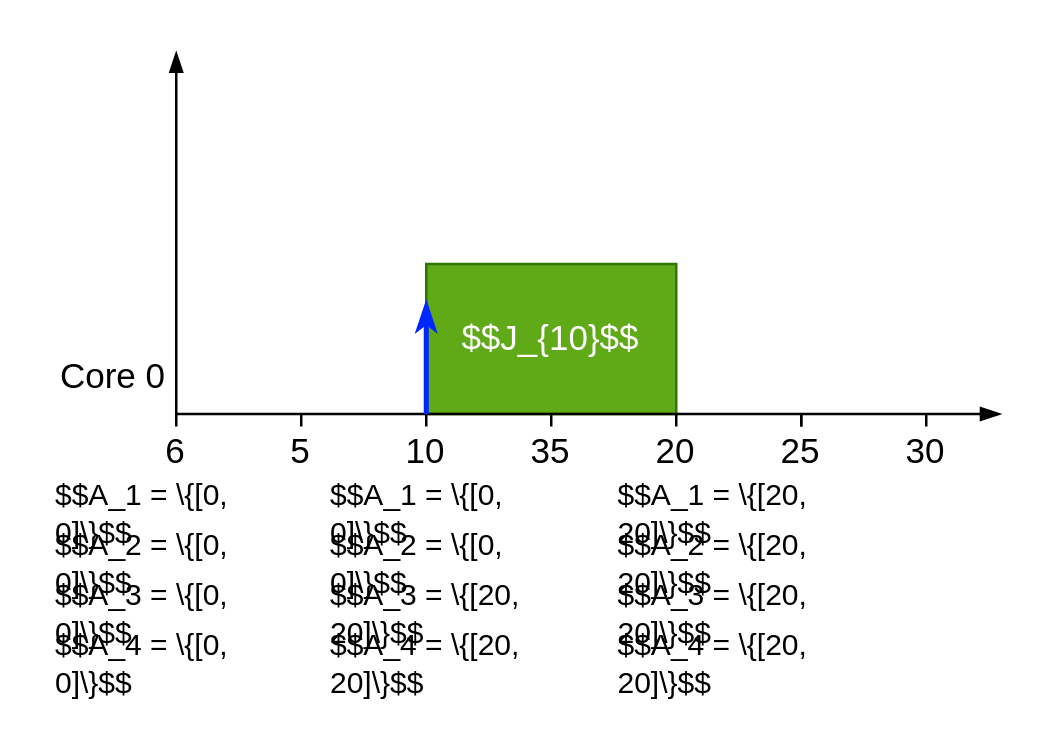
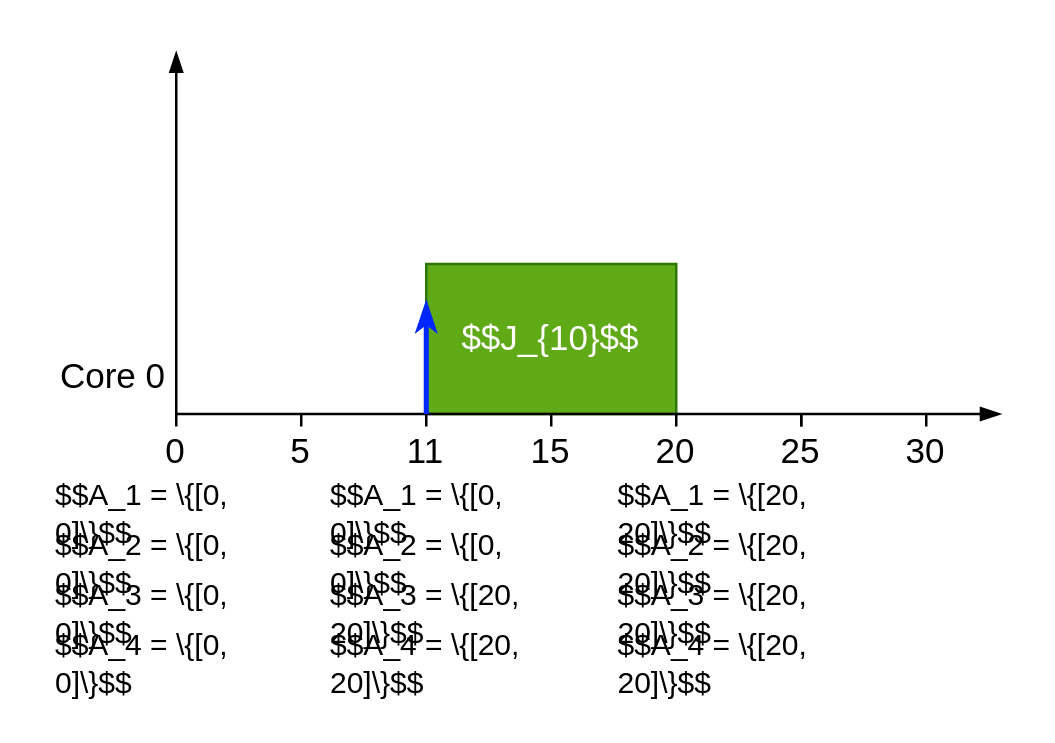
  <mxCell id="0" />
  <mxCell id="1" parent="0" />
  <mxCell id="2" value="$$J_{10}$$" style="rounded=0;whiteSpace=wrap;html=1;align=center;fillColor=#60a917;strokeColor=#2D7600;fontColor=#ffffff;comic=0;fontSize=14;" parent="1" vertex="1"><mxGeometry x="170" y="105" width="100" height="60" as="geometry" /></mxCell>
  <mxCell id="3" value="" style="endArrow=blockThin;html=1;strokeColor=#000000;endFill=1;exitX=0.5;exitY=0;exitDx=0;exitDy=0;" parent="1" edge="1"><mxGeometry width="50" height="50" relative="1" as="geometry"><mxPoint x="70" y="170" as="sourcePoint" /><mxPoint x="70" y="20" as="targetPoint" /></mxGeometry></mxCell>
- <mxCell id="4" value="&lt;div style=&quot;font-size: 14px;&quot;&gt;6&lt;/div&gt;" style="text;html=1;strokeColor=none;fillColor=none;align=center;verticalAlign=middle;whiteSpace=wrap;rounded=0;fontSize=14;" parent="1" vertex="1"><mxGeometry x="60" y="170" width="20" height="20" as="geometry" /></mxCell>
+ <mxCell id="4" value="&lt;div style=&quot;font-size: 14px;&quot;&gt;0&lt;/div&gt;" style="text;html=1;strokeColor=none;fillColor=none;align=center;verticalAlign=middle;whiteSpace=wrap;rounded=0;fontSize=14;" parent="1" vertex="1"><mxGeometry x="60" y="170" width="20" height="20" as="geometry" /></mxCell>
  <mxCell id="5" value="5" style="text;html=1;strokeColor=none;fillColor=none;align=center;verticalAlign=middle;whiteSpace=wrap;rounded=0;fontSize=14;" parent="1" vertex="1"><mxGeometry x="110" y="170" width="20" height="20" as="geometry" /></mxCell>
- <mxCell id="6" value="10" style="text;html=1;strokeColor=none;fillColor=none;align=center;verticalAlign=middle;whiteSpace=wrap;rounded=0;fontSize=14;" parent="1" vertex="1"><mxGeometry x="160" y="170" width="20" height="20" as="geometry" /></mxCell>
- <mxCell id="7" value="35" style="text;html=1;strokeColor=none;fillColor=none;align=center;verticalAlign=middle;whiteSpace=wrap;rounded=0;fontSize=14;" parent="1" vertex="1"><mxGeometry x="210" y="170" width="20" height="20" as="geometry" /></mxCell>
+ <mxCell id="6" value="11" style="text;html=1;strokeColor=none;fillColor=none;align=center;verticalAlign=middle;whiteSpace=wrap;rounded=0;fontSize=14;" parent="1" vertex="1"><mxGeometry x="160" y="170" width="20" height="20" as="geometry" /></mxCell>
+ <mxCell id="7" value="15" style="text;html=1;strokeColor=none;fillColor=none;align=center;verticalAlign=middle;whiteSpace=wrap;rounded=0;fontSize=14;" parent="1" vertex="1"><mxGeometry x="210" y="170" width="20" height="20" as="geometry" /></mxCell>
  <mxCell id="8" value="20" style="text;html=1;strokeColor=none;fillColor=none;align=center;verticalAlign=middle;whiteSpace=wrap;rounded=0;fontSize=14;" parent="1" vertex="1"><mxGeometry x="260" y="170" width="20" height="20" as="geometry" /></mxCell>
  <mxCell id="9" value="Core 0" style="text;html=1;strokeColor=none;fillColor=none;align=center;verticalAlign=middle;whiteSpace=wrap;rounded=0;fontSize=14;fontColor=#000000;" parent="1" vertex="1"><mxGeometry x="20" y="140" width="50" height="20" as="geometry" /></mxCell>
  <mxCell id="10" value="" style="endArrow=none;html=1;" parent="1" source="11" edge="1"><mxGeometry width="50" height="50" relative="1" as="geometry"><mxPoint x="320" y="195" as="sourcePoint" /><mxPoint x="320" y="165" as="targetPoint" /></mxGeometry></mxCell>
  <mxCell id="11" value="25" style="text;html=1;strokeColor=none;fillColor=none;align=center;verticalAlign=middle;whiteSpace=wrap;rounded=0;fontSize=14;" parent="1" vertex="1"><mxGeometry x="310" y="170" width="20" height="20" as="geometry" /></mxCell>
  <mxCell id="12" value="" style="endArrow=none;html=1;exitX=0.5;exitY=0;exitDx=0;exitDy=0;" parent="1" source="11" edge="1"><mxGeometry width="50" height="50" relative="1" as="geometry"><mxPoint x="320" y="195" as="sourcePoint" /><mxPoint x="320" y="165" as="targetPoint" /></mxGeometry></mxCell>
  <mxCell id="13" value="" style="endArrow=none;html=1;exitX=0.5;exitY=0;exitDx=0;exitDy=0;" parent="1" source="8" edge="1"><mxGeometry width="50" height="50" relative="1" as="geometry"><mxPoint x="325" y="175" as="sourcePoint" /><mxPoint x="270" y="165" as="targetPoint" /></mxGeometry></mxCell>
  <mxCell id="14" value="" style="endArrow=none;html=1;exitX=0.5;exitY=0;exitDx=0;exitDy=0;" parent="1" source="7" edge="1"><mxGeometry width="50" height="50" relative="1" as="geometry"><mxPoint x="330" y="180" as="sourcePoint" /><mxPoint x="220" y="165" as="targetPoint" /></mxGeometry></mxCell>
  <mxCell id="15" value="" style="endArrow=none;html=1;exitX=0.5;exitY=0;exitDx=0;exitDy=0;" parent="1" source="6" edge="1"><mxGeometry width="50" height="50" relative="1" as="geometry"><mxPoint x="225" y="175" as="sourcePoint" /><mxPoint x="170" y="165" as="targetPoint" /></mxGeometry></mxCell>
  <mxCell id="16" value="" style="endArrow=none;html=1;exitX=0.5;exitY=0;exitDx=0;exitDy=0;" parent="1" source="5" edge="1"><mxGeometry width="50" height="50" relative="1" as="geometry"><mxPoint x="230" y="180" as="sourcePoint" /><mxPoint x="120" y="165" as="targetPoint" /></mxGeometry></mxCell>
  <mxCell id="17" value="" style="endArrow=none;html=1;" parent="1" source="18" edge="1"><mxGeometry width="50" height="50" relative="1" as="geometry"><mxPoint x="370" y="195" as="sourcePoint" /><mxPoint x="370" y="165" as="targetPoint" /></mxGeometry></mxCell>
  <mxCell id="18" value="30" style="text;html=1;strokeColor=none;fillColor=none;align=center;verticalAlign=middle;whiteSpace=wrap;rounded=0;fontSize=14;" parent="1" vertex="1"><mxGeometry x="360" y="170" width="20" height="20" as="geometry" /></mxCell>
  <mxCell id="19" value="" style="endArrow=blockThin;html=1;endFill=1;" parent="1" edge="1"><mxGeometry width="50" height="50" relative="1" as="geometry"><mxPoint x="70" y="165" as="sourcePoint" /><mxPoint x="400" y="165" as="targetPoint" /></mxGeometry></mxCell>
  <mxCell id="20" value="" style="endArrow=classicThin;html=1;strokeColor=#0027FF;fillColor=#0050ef;endFill=1;strokeWidth=2;" parent="1" edge="1"><mxGeometry width="50" height="50" relative="1" as="geometry"><mxPoint x="170" y="165" as="sourcePoint" /><mxPoint x="170" y="120" as="targetPoint" /></mxGeometry></mxCell>
  <mxCell id="21" value="" style="group;align=left;" vertex="1" connectable="0" parent="1"><mxGeometry x="20" y="195" width="100" height="80" as="geometry" /></mxCell>
  <mxCell id="22" value="$$A_1 = \{[0, 0]\}$$" style="text;html=1;strokeColor=none;fillColor=none;align=left;verticalAlign=middle;whiteSpace=wrap;rounded=0;" vertex="1" parent="21"><mxGeometry width="100" height="20" as="geometry" /></mxCell>
  <mxCell id="23" value="$$A_2 = \{[0, 0]\}$$" style="text;html=1;strokeColor=none;fillColor=none;align=left;verticalAlign=middle;whiteSpace=wrap;rounded=0;" vertex="1" parent="21"><mxGeometry y="20" width="100" height="20" as="geometry" /></mxCell>
  <mxCell id="24" value="$$A_3 = \{[0, 0]\}$$" style="text;html=1;strokeColor=none;fillColor=none;align=left;verticalAlign=middle;whiteSpace=wrap;rounded=0;" vertex="1" parent="21"><mxGeometry y="40" width="100" height="20" as="geometry" /></mxCell>
  <mxCell id="25" value="$$A_4 = \{[0, 0]\}$$" style="text;html=1;strokeColor=none;fillColor=none;align=left;verticalAlign=middle;whiteSpace=wrap;rounded=0;" vertex="1" parent="21"><mxGeometry y="60" width="100" height="20" as="geometry" /></mxCell>
  <mxCell id="26" value="" style="group;align=left;" vertex="1" connectable="0" parent="1"><mxGeometry x="130" y="195" width="100" height="80" as="geometry" /></mxCell>
  <mxCell id="27" value="$$A_1 = \{[0, 0]\}$$" style="text;html=1;strokeColor=none;fillColor=none;align=left;verticalAlign=middle;whiteSpace=wrap;rounded=0;" vertex="1" parent="26"><mxGeometry width="100" height="20" as="geometry" /></mxCell>
  <mxCell id="28" value="$$A_2 = \{[0, 0]\}$$" style="text;html=1;strokeColor=none;fillColor=none;align=left;verticalAlign=middle;whiteSpace=wrap;rounded=0;" vertex="1" parent="26"><mxGeometry y="20" width="100" height="20" as="geometry" /></mxCell>
  <mxCell id="29" value="$$A_3 = \{[20, 20]\}$$" style="text;html=1;strokeColor=none;fillColor=none;align=left;verticalAlign=middle;whiteSpace=wrap;rounded=0;" vertex="1" parent="26"><mxGeometry y="40" width="100" height="20" as="geometry" /></mxCell>
  <mxCell id="30" value="$$A_4 = \{[20, 20]\}$$" style="text;html=1;strokeColor=none;fillColor=none;align=left;verticalAlign=middle;whiteSpace=wrap;rounded=0;" vertex="1" parent="26"><mxGeometry y="60" width="100" height="20" as="geometry" /></mxCell>
  <mxCell id="31" value="" style="group;align=left;" vertex="1" connectable="0" parent="1"><mxGeometry x="245" y="195" width="100" height="80" as="geometry" /></mxCell>
  <mxCell id="32" value="$$A_1 = \{[20, 20]\}$$" style="text;html=1;strokeColor=none;fillColor=none;align=left;verticalAlign=middle;whiteSpace=wrap;rounded=0;" vertex="1" parent="31"><mxGeometry width="100" height="20" as="geometry" /></mxCell>
  <mxCell id="33" value="$$A_2 = \{[20, 20]\}$$" style="text;html=1;strokeColor=none;fillColor=none;align=left;verticalAlign=middle;whiteSpace=wrap;rounded=0;" vertex="1" parent="31"><mxGeometry y="20" width="100" height="20" as="geometry" /></mxCell>
  <mxCell id="34" value="$$A_3 = \{[20, 20]\}$$" style="text;html=1;strokeColor=none;fillColor=none;align=left;verticalAlign=middle;whiteSpace=wrap;rounded=0;" vertex="1" parent="31"><mxGeometry y="40" width="100" height="20" as="geometry" /></mxCell>
  <mxCell id="35" value="$$A_4 = \{[20, 20]\}$$" style="text;html=1;strokeColor=none;fillColor=none;align=left;verticalAlign=middle;whiteSpace=wrap;rounded=0;" vertex="1" parent="31"><mxGeometry y="60" width="100" height="20" as="geometry" /></mxCell>
